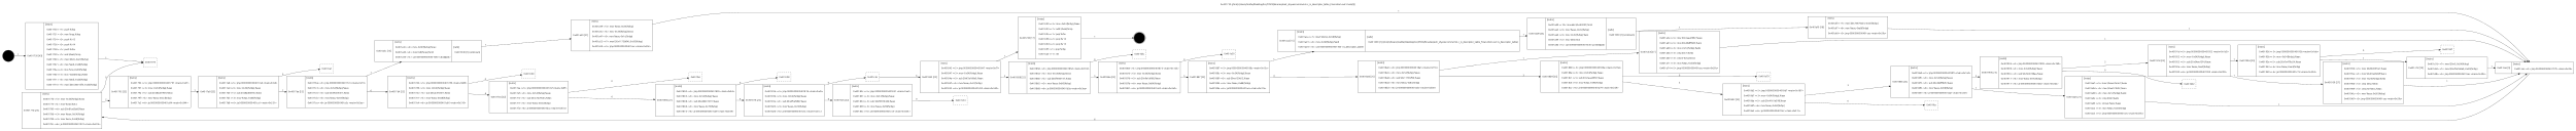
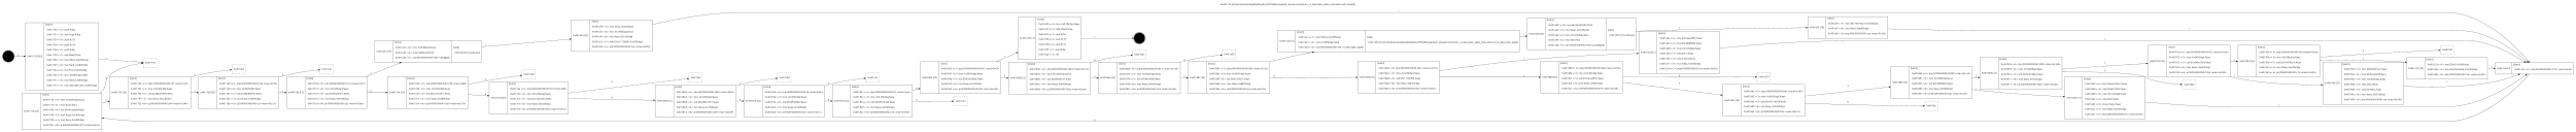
  digraph {
    fontname=Ubuntu
    label="0x401750 (/mnt/c/Users/mathe/Desktop/tcc/POCII/binaries/extr_xhyvesrcvmmvmm.c_is_descriptor_table_Final-ollvm.out::main(0))"
    labelloc=t
    rankdir=LR
    node [fontname=Ubuntu shape=record]
    edge [fontname=Ubuntu]
    Entry [fillcolor=black height=0.3 shape=circle style=filled width=0.3]
    n2 [label="{\n     0x401750 [43]\l\n     | [instrs]\l\n     &nbsp;&nbsp;0x401750 \<+1\>: push %rbp\l\n     &nbsp;&nbsp;0x401751 \<+3\>: mov %rsp,%rbp\l\n     &nbsp;&nbsp;0x401754 \<+2\>: push %r15\l\n     &nbsp;&nbsp;0x401756 \<+2\>: push %r14\l\n     &nbsp;&nbsp;0x401758 \<+1\>: push %rbx\l\n     &nbsp;&nbsp;0x401759 \<+7\>: sub $0xa8,%rsp\l\n     &nbsp;&nbsp;0x401760 \<+7\>: movl $0x0,-0x24(%rbp)\l\n     &nbsp;&nbsp;0x401767 \<+3\>: mov %edi,-0x28(%rbp)\l\n     &nbsp;&nbsp;0x40176a \<+4\>: mov %rsi,-0x30(%rbp)\l\n     &nbsp;&nbsp;0x40176e \<+3\>: mov -0x28(%rbp),%edi\l\n     &nbsp;&nbsp;0x401771 \<+3\>: mov %edi,-0x20(%rbp)\l\n     &nbsp;&nbsp;0x401774 \<+7\>: movl $0x54ee13f4,-0x50(%rbp)\l\n  }"]
    n3 [label="{\n     0x401974\l\n  }" style=dashed]
    n4 [label="{\n     0x40177b [23]\l\n     | [instrs]\l\n     &nbsp;&nbsp;0x40177b \<+3\>: mov -0x50(%rbp),%eax\l\n     &nbsp;&nbsp;0x40177e \<+2\>: mov %eax,%ecx\l\n     &nbsp;&nbsp;0x401780 \<+6\>: sub $0x81ad3ddf,%ecx\l\n     &nbsp;&nbsp;0x401786 \<+3\>: mov %eax,-0x54(%rbp)\l\n     &nbsp;&nbsp;0x401789 \<+3\>: mov %ecx,-0x58(%rbp)\l\n     &nbsp;&nbsp;0x40178c \<+6\>: je 0000000000401974 \<main+0x224\>\l\n  }"]
    n5 [label="{\n     0x401792 [22]\l\n     | [instrs]\l\n     &nbsp;&nbsp;0x401792 \<+5\>: jmp 0000000000401797 \<main+0x47\>\l\n     &nbsp;&nbsp;0x401797 \<+3\>: mov -0x54(%rbp),%eax\l\n     &nbsp;&nbsp;0x40179a \<+5\>: sub $0x82af0939,%eax\l\n     &nbsp;&nbsp;0x40179f \<+3\>: mov %eax,-0x5c(%rbp)\l\n     &nbsp;&nbsp;0x4017a2 \<+6\>: je 0000000000401a94 \<main+0x344\>\l\n  }"]
+   n6 [label="{\n     0x401a94\l\n  }" style=dashed]
    n7 [label="{\n     0x4017a8 [22]\l\n     | [instrs]\l\n     &nbsp;&nbsp;0x4017a8 \<+5\>: jmp 00000000004017ad \<main+0x5d\>\l\n     &nbsp;&nbsp;0x4017ad \<+3\>: mov -0x54(%rbp),%eax\l\n     &nbsp;&nbsp;0x4017b0 \<+5\>: sub $0x8ad8004c,%eax\l\n     &nbsp;&nbsp;0x4017b5 \<+3\>: mov %eax,-0x60(%rbp)\l\n     &nbsp;&nbsp;0x4017b8 \<+6\>: je 0000000000401ca1 \<main+0x551\>\l\n  }"]
    n8 [label="{\n     0x401ca1\l\n  }" style=dashed]
    n9 [label="{\n     0x4017be [22]\l\n     | [instrs]\l\n     &nbsp;&nbsp;0x4017be \<+5\>: jmp 00000000004017c3 \<main+0x73\>\l\n     &nbsp;&nbsp;0x4017c3 \<+3\>: mov -0x54(%rbp),%eax\l\n     &nbsp;&nbsp;0x4017c6 \<+5\>: sub $0x9650f3e1,%eax\l\n     &nbsp;&nbsp;0x4017cb \<+3\>: mov %eax,-0x64(%rbp)\l\n     &nbsp;&nbsp;0x4017ce \<+6\>: je 0000000000401a3c \<main+0x2ec\>\l\n  }"]
    Exit [fillcolor=black height=0.3 peripheries=2 shape=circle style=filled width=0.3]
    n11 [label="{\n     0x401a3c [13]\l\n     | [instrs]\l\n     &nbsp;&nbsp;0x401a3c \<+4\>: mov -0x30(%rbp),%rax\l\n     &nbsp;&nbsp;0x401a40 \<+4\>: mov 0x8(%rax),%rdi\l\n     &nbsp;&nbsp;0x401a44 \<+5\>: call 0000000000401040 \<atoi@plt\>\l\n     | [calls]\l\n     &nbsp;&nbsp;0x401040 \{1\} (unknown)\l\n  }"]
    n12 [label="{\n     0x4017d4 [22]\l\n     | [instrs]\l\n     &nbsp;&nbsp;0x4017d4 \<+5\>: jmp 00000000004017d9 \<main+0x89\>\l\n     &nbsp;&nbsp;0x4017d9 \<+3\>: mov -0x54(%rbp),%eax\l\n     &nbsp;&nbsp;0x4017dc \<+5\>: sub $0xace7e3e1,%eax\l\n     &nbsp;&nbsp;0x4017e1 \<+3\>: mov %eax,-0x68(%rbp)\l\n     &nbsp;&nbsp;0x4017e4 \<+6\>: je 0000000000401c60 \<main+0x510\>\l\n  }"]
    n13 [label="{\n     0x40194f\l\n  }" style=dashed]
    n14 [label="{\n     0x401a49 [21]\l\n     | [instrs]\l\n     &nbsp;&nbsp;0x401a49 \<+3\>: mov %eax,-0x34(%rbp)\l\n     &nbsp;&nbsp;0x401a4c \<+3\>: mov -0x34(%rbp),%eax\l\n     &nbsp;&nbsp;0x401a4f \<+3\>: mov %eax,-0x1c(%rbp)\l\n     &nbsp;&nbsp;0x401a52 \<+7\>: movl $0x1175bf96,-0x50(%rbp)\l\n     &nbsp;&nbsp;0x401a59 \<+5\>: jmp 0000000000401cec \<main+0x59c\>\l\n  }"]
    n15 [label="{\n     0x401c60\l\n  }" style=dashed]
    n16 [label="{\n     0x4017ea [22]\l\n     | [instrs]\l\n     &nbsp;&nbsp;0x4017ea \<+5\>: jmp 00000000004017ef \<main+0x9f\>\l\n     &nbsp;&nbsp;0x4017ef \<+3\>: mov -0x54(%rbp),%eax\l\n     &nbsp;&nbsp;0x4017f2 \<+5\>: sub $0xc7d29c65,%eax\l\n     &nbsp;&nbsp;0x4017f7 \<+3\>: mov %eax,-0x6c(%rbp)\l\n     &nbsp;&nbsp;0x4017fa \<+6\>: je 0000000000401bca \<main+0x47a\>\l\n  }"]
    n17 [label="{\n     0x401c7d [19]\l\n     | [instrs]\l\n     &nbsp;&nbsp;0x401c7d \<+7\>: movl $0x0,-0x24(%rbp)\l\n     &nbsp;&nbsp;0x401c84 \<+7\>: movl $0xf2e168e0,-0x50(%rbp)\l\n     &nbsp;&nbsp;0x401c8b \<+5\>: jmp 0000000000401cec \<main+0x59c\>\l\n  }"]
    n18 [label="{\n     0x401cec [5]\l\n     | [instrs]\l\n     &nbsp;&nbsp;0x401cec \<+5\>: jmp 000000000040177b \<main+0x2b\>\l\n  }"]
    n19 [label="{\n     0x401bca\l\n  }" style=dashed]
    n20 [label="{\n     0x401800 [22]\l\n     | [instrs]\l\n     &nbsp;&nbsp;0x401800 \<+5\>: jmp 0000000000401805 \<main+0xb5\>\l\n     &nbsp;&nbsp;0x401805 \<+3\>: mov -0x54(%rbp),%eax\l\n     &nbsp;&nbsp;0x401808 \<+5\>: sub $0xdd401291,%eax\l\n     &nbsp;&nbsp;0x40180d \<+3\>: mov %eax,-0x70(%rbp)\l\n     &nbsp;&nbsp;0x401810 \<+6\>: je 0000000000401cb9 \<main+0x569\>\l\n  }"]
    n21 [label="{\n     0x401af0 [18]\l\n     | [instrs]\l\n     &nbsp;&nbsp;0x401af0 \<+7\>: movl $0x7e479a24,-0x50(%rbp)\l\n     &nbsp;&nbsp;0x401af7 \<+6\>: mov %eax,-0xa8(%rbp)\l\n     &nbsp;&nbsp;0x401afd \<+5\>: jmp 0000000000401cec \<main+0x59c\>\l\n  }"]
    n22 [label="{\n     0x401cb9\l\n  }" style=dashed]
    n23 [label="{\n     0x401816 [22]\l\n     | [instrs]\l\n     &nbsp;&nbsp;0x401816 \<+5\>: jmp 000000000040181b \<main+0xcb\>\l\n     &nbsp;&nbsp;0x40181b \<+3\>: mov -0x54(%rbp),%eax\l\n     &nbsp;&nbsp;0x40181e \<+5\>: sub $0xdf5efdb0,%eax\l\n     &nbsp;&nbsp;0x401823 \<+3\>: mov %eax,-0x74(%rbp)\l\n     &nbsp;&nbsp;0x401826 \<+6\>: je 0000000000401c6c \<main+0x51c\>\l\n  }"]
    n24 [label="{\n     0x401ad9 [23]\l\n     | [instrs]\l\n     &nbsp;&nbsp;0x401ad9 \<+10\>: movabs $0x4020f2,%rdi\l\n     &nbsp;&nbsp;0x401ae3 \<+3\>: mov %eax,-0x3c(%rbp)\l\n     &nbsp;&nbsp;0x401ae6 \<+3\>: mov -0x3c(%rbp),%esi\l\n     &nbsp;&nbsp;0x401ae9 \<+2\>: mov $0x0,%al\l\n     &nbsp;&nbsp;0x401aeb \<+5\>: call 0000000000401030 \<printf@plt\>\l\n     | [calls]\l\n     &nbsp;&nbsp;0x401030 \{1\} (unknown)\l\n  }"]
    n25 [label="{\n     0x401c6c\l\n  }" style=dashed]
    n26 [label="{\n     0x40182c [22]\l\n     | [instrs]\l\n     &nbsp;&nbsp;0x40182c \<+5\>: jmp 0000000000401831 \<main+0xe1\>\l\n     &nbsp;&nbsp;0x401831 \<+3\>: mov -0x54(%rbp),%eax\l\n     &nbsp;&nbsp;0x401834 \<+5\>: sub $0xf097d44b,%eax\l\n     &nbsp;&nbsp;0x401839 \<+3\>: mov %eax,-0x78(%rbp)\l\n     &nbsp;&nbsp;0x40183c \<+6\>: je 0000000000401c54 \<main+0x504\>\l\n  }"]
    n27 [label="{\n     0x401c54\l\n  }" style=dashed]
    n28 [label="{\n     0x401842 [22]\l\n     | [instrs]\l\n     &nbsp;&nbsp;0x401842 \<+5\>: jmp 0000000000401847 \<main+0xf7\>\l\n     &nbsp;&nbsp;0x401847 \<+3\>: mov -0x54(%rbp),%eax\l\n     &nbsp;&nbsp;0x40184a \<+5\>: sub $0xf2e168e0,%eax\l\n     &nbsp;&nbsp;0x40184f \<+3\>: mov %eax,-0x7c(%rbp)\l\n     &nbsp;&nbsp;0x401852 \<+6\>: je 0000000000401c90 \<main+0x540\>\l\n  }"]
    n29 [label="{\n     0x401c90 [17]\l\n     | [instrs]\l\n     &nbsp;&nbsp;0x401c90 \<+3\>: mov -0x24(%rbp),%eax\l\n     &nbsp;&nbsp;0x401c93 \<+7\>: add $0xa8,%rsp\l\n     &nbsp;&nbsp;0x401c9a \<+1\>: pop %rbx\l\n     &nbsp;&nbsp;0x401c9b \<+2\>: pop %r14\l\n     &nbsp;&nbsp;0x401c9d \<+2\>: pop %r15\l\n     &nbsp;&nbsp;0x401c9f \<+1\>: pop %rbp\l\n     &nbsp;&nbsp;0x401ca0 \<+1\>: ret\l\n  }"]
    n30 [label="{\n     0x401858 [22]\l\n     | [instrs]\l\n     &nbsp;&nbsp;0x401858 \<+5\>: jmp 000000000040185d \<main+0x10d\>\l\n     &nbsp;&nbsp;0x40185d \<+3\>: mov -0x54(%rbp),%eax\l\n     &nbsp;&nbsp;0x401860 \<+5\>: sub $0xf9ee0147,%eax\l\n     &nbsp;&nbsp;0x401865 \<+3\>: mov %eax,-0x80(%rbp)\l\n     &nbsp;&nbsp;0x401868 \<+6\>: je 0000000000401b3a \<main+0x3ea\>\l\n  }"]
    n31 [label="{\n     0x401b3a\l\n  }" style=dashed]
    n32 [label="{\n     0x40186e [25]\l\n     | [instrs]\l\n     &nbsp;&nbsp;0x40186e \<+5\>: jmp 0000000000401873 \<main+0x123\>\l\n     &nbsp;&nbsp;0x401873 \<+3\>: mov -0x54(%rbp),%eax\l\n     &nbsp;&nbsp;0x401876 \<+5\>: sub $0x9e1a968,%eax\l\n     &nbsp;&nbsp;0x40187b \<+6\>: mov %eax,-0x84(%rbp)\l\n     &nbsp;&nbsp;0x401881 \<+6\>: je 0000000000401a30 \<main+0x2e0\>\l\n  }"]
    n33 [label="{\n     0x401936 [25]\l\n     | [instrs]\l\n     &nbsp;&nbsp;0x401936 \<+5\>: jmp 000000000040193b \<main+0x1eb\>\l\n     &nbsp;&nbsp;0x40193b \<+3\>: mov -0x54(%rbp),%eax\l\n     &nbsp;&nbsp;0x40193e \<+5\>: sub $0x7e479a24,%eax\l\n     &nbsp;&nbsp;0x401943 \<+6\>: mov %eax,-0xa4(%rbp)\l\n     &nbsp;&nbsp;0x401949 \<+6\>: je 0000000000401c7d \<main+0x52d\>\l\n  }"]
    n34 [label="{\n     0x401a30\l\n  }" style=dashed]
    n35 [label="{\n     0x401887 [25]\l\n     | [instrs]\l\n     &nbsp;&nbsp;0x401887 \<+5\>: jmp 000000000040188c \<main+0x13c\>\l\n     &nbsp;&nbsp;0x40188c \<+3\>: mov -0x54(%rbp),%eax\l\n     &nbsp;&nbsp;0x40188f \<+5\>: sub $0xe129c02,%eax\l\n     &nbsp;&nbsp;0x401894 \<+6\>: mov %eax,-0x88(%rbp)\l\n     &nbsp;&nbsp;0x40189a \<+6\>: je 0000000000401aca \<main+0x37a\>\l\n  }"]
    n36 [label="{\n     0x401959 [27]\l\n     | [instrs]\l\n     &nbsp;&nbsp;0x401959 \<+5\>: mov $0x9650f3e1,%eax\l\n     &nbsp;&nbsp;0x40195e \<+5\>: mov $0x81ad3ddf,%ecx\l\n     &nbsp;&nbsp;0x401963 \<+3\>: mov -0x20(%rbp),%edx\l\n     &nbsp;&nbsp;0x401966 \<+3\>: cmp $0x2,%edx\l\n     &nbsp;&nbsp;0x401969 \<+3\>: cmovne %ecx,%eax\l\n     &nbsp;&nbsp;0x40196c \<+3\>: mov %eax,-0x50(%rbp)\l\n     &nbsp;&nbsp;0x40196f \<+5\>: jmp 0000000000401cec \<main+0x59c\>\l\n  }"]
    n37 [label="{\n     0x401aca [15]\l\n     | [instrs]\l\n     &nbsp;&nbsp;0x401aca \<+7\>: movl $0x64,-0x38(%rbp)\l\n     &nbsp;&nbsp;0x401ad1 \<+3\>: mov -0x38(%rbp),%edi\l\n     &nbsp;&nbsp;0x401ad4 \<+5\>: call 0000000000401400 \<is_descriptor_table\>\l\n     | [calls]\l\n     &nbsp;&nbsp;0x401400 \{1\} (/mnt/c/Users/mathe/Desktop/tcc/POCII/binaries/extr_xhyvesrcvmmvmm.c_is_descriptor_table_Final-ollvm.out::is_descriptor_table)\l\n  }"]
    n38 [label="{\n     0x4018a0 [25]\l\n     | [instrs]\l\n     &nbsp;&nbsp;0x4018a0 \<+5\>: jmp 00000000004018a5 \<main+0x155\>\l\n     &nbsp;&nbsp;0x4018a5 \<+3\>: mov -0x54(%rbp),%eax\l\n     &nbsp;&nbsp;0x4018a8 \<+5\>: sub $0x1175bf96,%eax\l\n     &nbsp;&nbsp;0x4018ad \<+6\>: mov %eax,-0x8c(%rbp)\l\n     &nbsp;&nbsp;0x4018b3 \<+6\>: je 0000000000401a5e \<main+0x30e\>\l\n  }"]
    n39 [label="{\n     0x40191d [25]\l\n     | [instrs]\l\n     &nbsp;&nbsp;0x40191d \<+5\>: jmp 0000000000401922 \<main+0x1d2\>\l\n     &nbsp;&nbsp;0x401922 \<+3\>: mov -0x54(%rbp),%eax\l\n     &nbsp;&nbsp;0x401925 \<+5\>: sub $0x54ee13f4,%eax\l\n     &nbsp;&nbsp;0x40192a \<+6\>: mov %eax,-0xa0(%rbp)\l\n     &nbsp;&nbsp;0x401930 \<+6\>: je 0000000000401959 \<main+0x209\>\l\n  }"]
    n40 [label="{\n     0x401a5e [27]\l\n     | [instrs]\l\n     &nbsp;&nbsp;0x401a5e \<+5\>: mov $0x1aaa0992,%eax\l\n     &nbsp;&nbsp;0x401a63 \<+5\>: mov $0x4bdff8d5,%ecx\l\n     &nbsp;&nbsp;0x401a68 \<+3\>: mov -0x1c(%rbp),%edx\l\n     &nbsp;&nbsp;0x401a6b \<+3\>: cmp $0x1,%edx\l\n     &nbsp;&nbsp;0x401a6e \<+3\>: cmovl %ecx,%eax\l\n     &nbsp;&nbsp;0x401a71 \<+3\>: mov %eax,-0x50(%rbp)\l\n     &nbsp;&nbsp;0x401a74 \<+5\>: jmp 0000000000401cec \<main+0x59c\>\l\n  }"]
    n41 [label="{\n     0x4018b9 [25]\l\n     | [instrs]\l\n     &nbsp;&nbsp;0x4018b9 \<+5\>: jmp 00000000004018be \<main+0x16e\>\l\n     &nbsp;&nbsp;0x4018be \<+3\>: mov -0x54(%rbp),%eax\l\n     &nbsp;&nbsp;0x4018c1 \<+5\>: sub $0x1aaa0992,%eax\l\n     &nbsp;&nbsp;0x4018c6 \<+6\>: mov %eax,-0x90(%rbp)\l\n     &nbsp;&nbsp;0x4018cc \<+6\>: je 0000000000401a79 \<main+0x329\>\l\n  }"]
    n42 [label="{\n     0x401b02\l\n  }" style=dashed]
    n43 [label="{\n     0x401a79\l\n  }" style=dashed]
    n44 [label="{\n     0x4018d2 [25]\l\n     | [instrs]\l\n     &nbsp;&nbsp;0x4018d2 \<+5\>: jmp 00000000004018d7 \<main+0x187\>\l\n     &nbsp;&nbsp;0x4018d7 \<+3\>: mov -0x54(%rbp),%eax\l\n     &nbsp;&nbsp;0x4018da \<+5\>: sub $0x4161e398,%eax\l\n     &nbsp;&nbsp;0x4018df \<+6\>: mov %eax,-0x94(%rbp)\l\n     &nbsp;&nbsp;0x4018e5 \<+6\>: je 00000000004019cc \<main+0x27c\>\l\n  }"]
    n45 [label="{\n     0x401904 [25]\l\n     | [instrs]\l\n     &nbsp;&nbsp;0x401904 \<+5\>: jmp 0000000000401909 \<main+0x1b9\>\l\n     &nbsp;&nbsp;0x401909 \<+3\>: mov -0x54(%rbp),%eax\l\n     &nbsp;&nbsp;0x40190c \<+5\>: sub $0x5047d8aa,%eax\l\n     &nbsp;&nbsp;0x401911 \<+6\>: mov %eax,-0x9c(%rbp)\l\n     &nbsp;&nbsp;0x401917 \<+6\>: je 0000000000401b02 \<main+0x3b2\>\l\n  }"]
    n46 [label="{\n     0x4018eb [25]\l\n     | [instrs]\l\n     &nbsp;&nbsp;0x4018eb \<+5\>: jmp 00000000004018f0 \<main+0x1a0\>\l\n     &nbsp;&nbsp;0x4018f0 \<+3\>: mov -0x54(%rbp),%eax\l\n     &nbsp;&nbsp;0x4018f3 \<+5\>: sub $0x4bdff8d5,%eax\l\n     &nbsp;&nbsp;0x4018f8 \<+6\>: mov %eax,-0x98(%rbp)\l\n     &nbsp;&nbsp;0x4018fe \<+6\>: je 0000000000401aaf \<main+0x35f\>\l\n  }"]
    n47 [label="{\n     0x4019cc\l\n  }" style=dashed]
    n48 [label="{\n     0x401aaf [27]\l\n     | [instrs]\l\n     &nbsp;&nbsp;0x401aaf \<+5\>: mov $0xace7e3e1,%eax\l\n     &nbsp;&nbsp;0x401ab4 \<+5\>: mov $0xe129c02,%ecx\l\n     &nbsp;&nbsp;0x401ab9 \<+3\>: mov -0x1c(%rbp),%edx\l\n     &nbsp;&nbsp;0x401abc \<+3\>: cmp $0x0,%edx\l\n     &nbsp;&nbsp;0x401abf \<+3\>: cmove %ecx,%eax\l\n     &nbsp;&nbsp;0x401ac2 \<+3\>: mov %eax,-0x50(%rbp)\l\n     &nbsp;&nbsp;0x401ac5 \<+5\>: jmp 0000000000401cec \<main+0x59c\>\l\n  }"]
    Entry -> n2 [label=" 1"]
    n2 -> n3 [label=" 1"]
    n4 -> n3 [label=" 0"]
    n4 -> n5 [label=" 7"]
+   n5 -> n6 [label=" 0"]
    n5 -> n7 [label=" 7"]
    n7 -> n8 [label=" 0"]
    n7 -> n9 [label=" 7"]
    n9 -> n11 [label=" 1"]
    n9 -> n12 [label=" 6"]
    n11 -> n14 [label=" 1"]
    n12 -> n15 [label=" 0"]
    n12 -> n16 [label=" 6"]
    n14 -> n18 [label=" 1"]
    n16 -> n19 [label=" 0"]
    n16 -> n20 [label=" 6"]
    n17 -> n18 [label=" 1"]
    n18 -> n4 [label=" 6"]
    n20 -> n22 [label=" 0"]
    n20 -> n23 [label=" 6"]
    n21 -> n18 [label=" 1"]
    n23 -> n25 [label=" 0"]
    n23 -> n26 [label=" 6"]
    n24 -> n21 [label=" 1"]
    n26 -> n27 [label=" 0"]
-   n25 -> n28 [label=" 6"]
+   n26 -> n28 [label=" 6"]
    n28 -> n29 [label=" 1"]
    n28 -> n30 [label=" 5"]
    n29 -> Exit [label=" 1"]
    n30 -> n31 [label=" 0"]
    n30 -> n32 [label=" 5"]
    n32 -> n34 [label=" 0"]
    n32 -> n35 [label=" 5"]
    n33 -> n13 [label=" 0"]
    n33 -> n17 [label=" 1"]
    n35 -> n37 [label=" 1"]
    n35 -> n38 [label=" 4"]
    n36 -> n18 [label=" 1"]
    n37 -> n24 [label=" 1"]
    n38 -> n40 [label=" 1"]
    n38 -> n41 [label=" 3"]
    n39 -> n33 [label=" 1"]
    n39 -> n36 [label=" 1"]
    n40 -> n18 [label=" 1"]
    n41 -> n43 [label=" 0"]
    n41 -> n44 [label=" 3"]
    n44 -> n46 [label=" 3"]
    n44 -> n47 [label=" 0"]
    n45 -> n39 [label=" 2"]
    n45 -> n42 [label=" 0"]
    n46 -> n45 [label=" 2"]
    n46 -> n48 [label=" 1"]
    n48 -> n18 [label=" 1"]
  }
